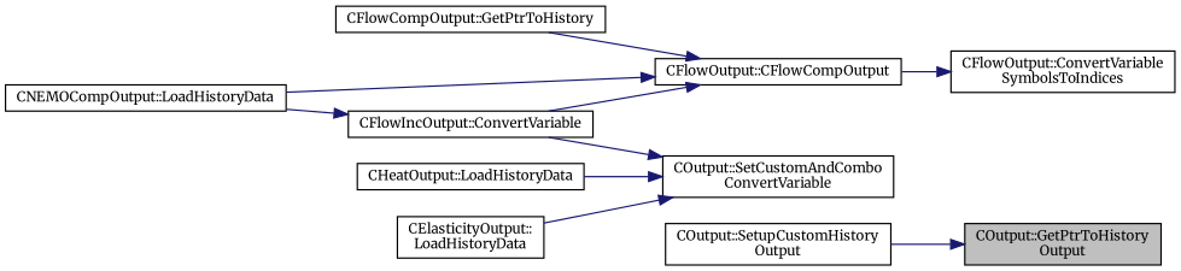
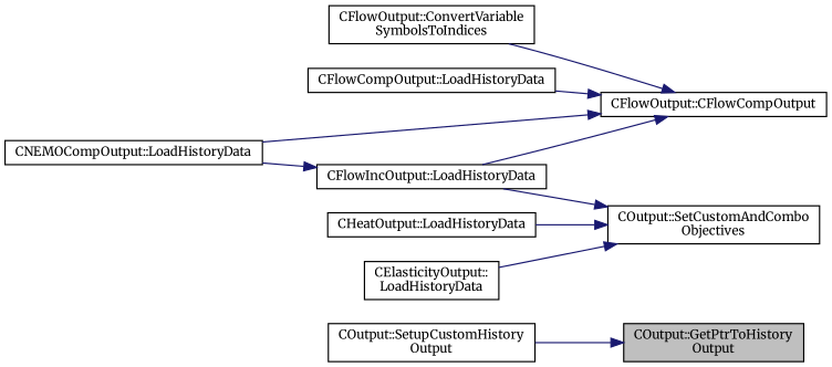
  digraph {
    fontname=Merriweather
    rankdir=RL
    node [color=black fillcolor=white fontname=Merriweather fontsize=10 shape=record style=filled]
    edge [color=midnightblue dir=back fontname=Merriweather fontsize=10 labelfontname=Helvetica labelfontsize=10 style=solid]
    n1 [fillcolor=grey75 fontcolor=black height=0.2 label="COutput::GetPtrToHistory\lOutput" width=0.4]
    n2 [height=0.2 label="COutput::SetupCustomHistory\lOutput" width=0.4]
    n3 [height=0.2 label="CFlowOutput::ConvertVariable\lSymbolsToIndices" width=0.4]
    n4 [height=0.2 label="CFlowOutput::CFlowCompOutput" width=0.4]
-   n5 [height=0.2 label="CFlowCompOutput::GetPtrToHistory" width=0.4]
+   n5 [height=0.2 label="CFlowCompOutput::LoadHistoryData" width=0.4]
    n6 [height=0.2 label="CNEMOCompOutput::LoadHistoryData" width=0.4]
-   n7 [height=0.2 label="CFlowIncOutput::ConvertVariable" width=0.4]
-   n8 [height=0.2 label="COutput::SetCustomAndCombo\lConvertVariable" width=0.4]
+   n7 [height=0.2 label="CFlowIncOutput::LoadHistoryData" width=0.4]
+   n8 [height=0.2 label="COutput::SetCustomAndCombo\lObjectives" width=0.4]
    n9 [height=0.2 label="CHeatOutput::LoadHistoryData" width=0.4]
    n10 [height=0.2 label="CElasticityOutput::\lLoadHistoryData" width=0.4]
    n1 -> n2
-   n3 -> n4
+   n4 -> n3
    n4 -> n5
    n4 -> n6
    n4 -> n7
    n7 -> n6
    n8 -> n7
    n8 -> n9
    n8 -> n10
  }
